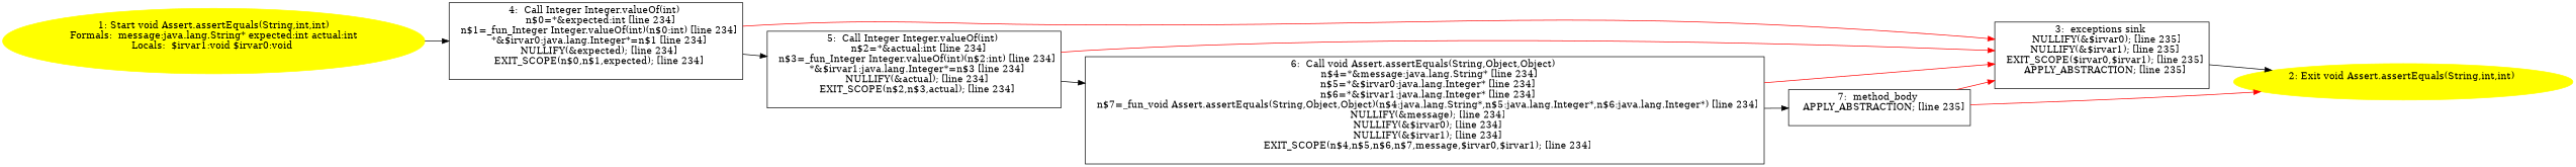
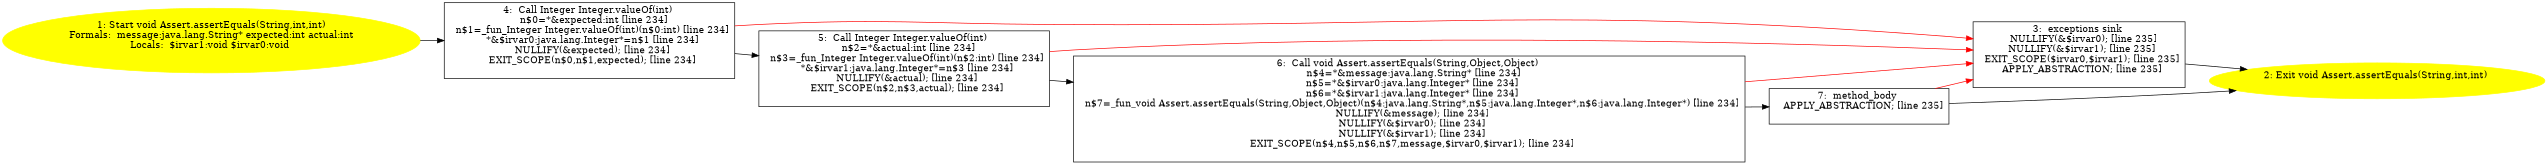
  digraph {
    rankdir=LR
    node [shape=box]
    n1 [color=yellow label="1: Start void Assert.assertEquals(String,int,int)\nFormals:  message:java.lang.String* expected:int actual:int\nLocals:  $irvar1:void $irvar0:void \n  " style=filled shape=""]
    n2 [label="4:  Call Integer Integer.valueOf(int) \n   n$0=*&expected:int [line 234]\n  n$1=_fun_Integer Integer.valueOf(int)(n$0:int) [line 234]\n  *&$irvar0:java.lang.Integer*=n$1 [line 234]\n  NULLIFY(&expected); [line 234]\n  EXIT_SCOPE(n$0,n$1,expected); [line 234]\n "]
    n3 [label="3:  exceptions sink \n   NULLIFY(&$irvar0); [line 235]\n  NULLIFY(&$irvar1); [line 235]\n  EXIT_SCOPE($irvar0,$irvar1); [line 235]\n  APPLY_ABSTRACTION; [line 235]\n "]
    n4 [label="5:  Call Integer Integer.valueOf(int) \n   n$2=*&actual:int [line 234]\n  n$3=_fun_Integer Integer.valueOf(int)(n$2:int) [line 234]\n  *&$irvar1:java.lang.Integer*=n$3 [line 234]\n  NULLIFY(&actual); [line 234]\n  EXIT_SCOPE(n$2,n$3,actual); [line 234]\n "]
    n5 [color=yellow label="2: Exit void Assert.assertEquals(String,int,int) \n  " style=filled shape=""]
    n6 [label="6:  Call void Assert.assertEquals(String,Object,Object) \n   n$4=*&message:java.lang.String* [line 234]\n  n$5=*&$irvar0:java.lang.Integer* [line 234]\n  n$6=*&$irvar1:java.lang.Integer* [line 234]\n  n$7=_fun_void Assert.assertEquals(String,Object,Object)(n$4:java.lang.String*,n$5:java.lang.Integer*,n$6:java.lang.Integer*) [line 234]\n  NULLIFY(&message); [line 234]\n  NULLIFY(&$irvar0); [line 234]\n  NULLIFY(&$irvar1); [line 234]\n  EXIT_SCOPE(n$4,n$5,n$6,n$7,message,$irvar0,$irvar1); [line 234]\n "]
    n7 [label="7:  method_body \n   APPLY_ABSTRACTION; [line 235]\n "]
    n1 -> n2
    n2 -> n3 [color=red]
    n2 -> n4
    n3 -> n5
    n4 -> n3 [color=red]
    n4 -> n6
    n6 -> n3 [color=red]
    n6 -> n7
    n7 -> n3 [color=red]
-   n7 -> n5 [color=red]
+   n7 -> n5
  }
